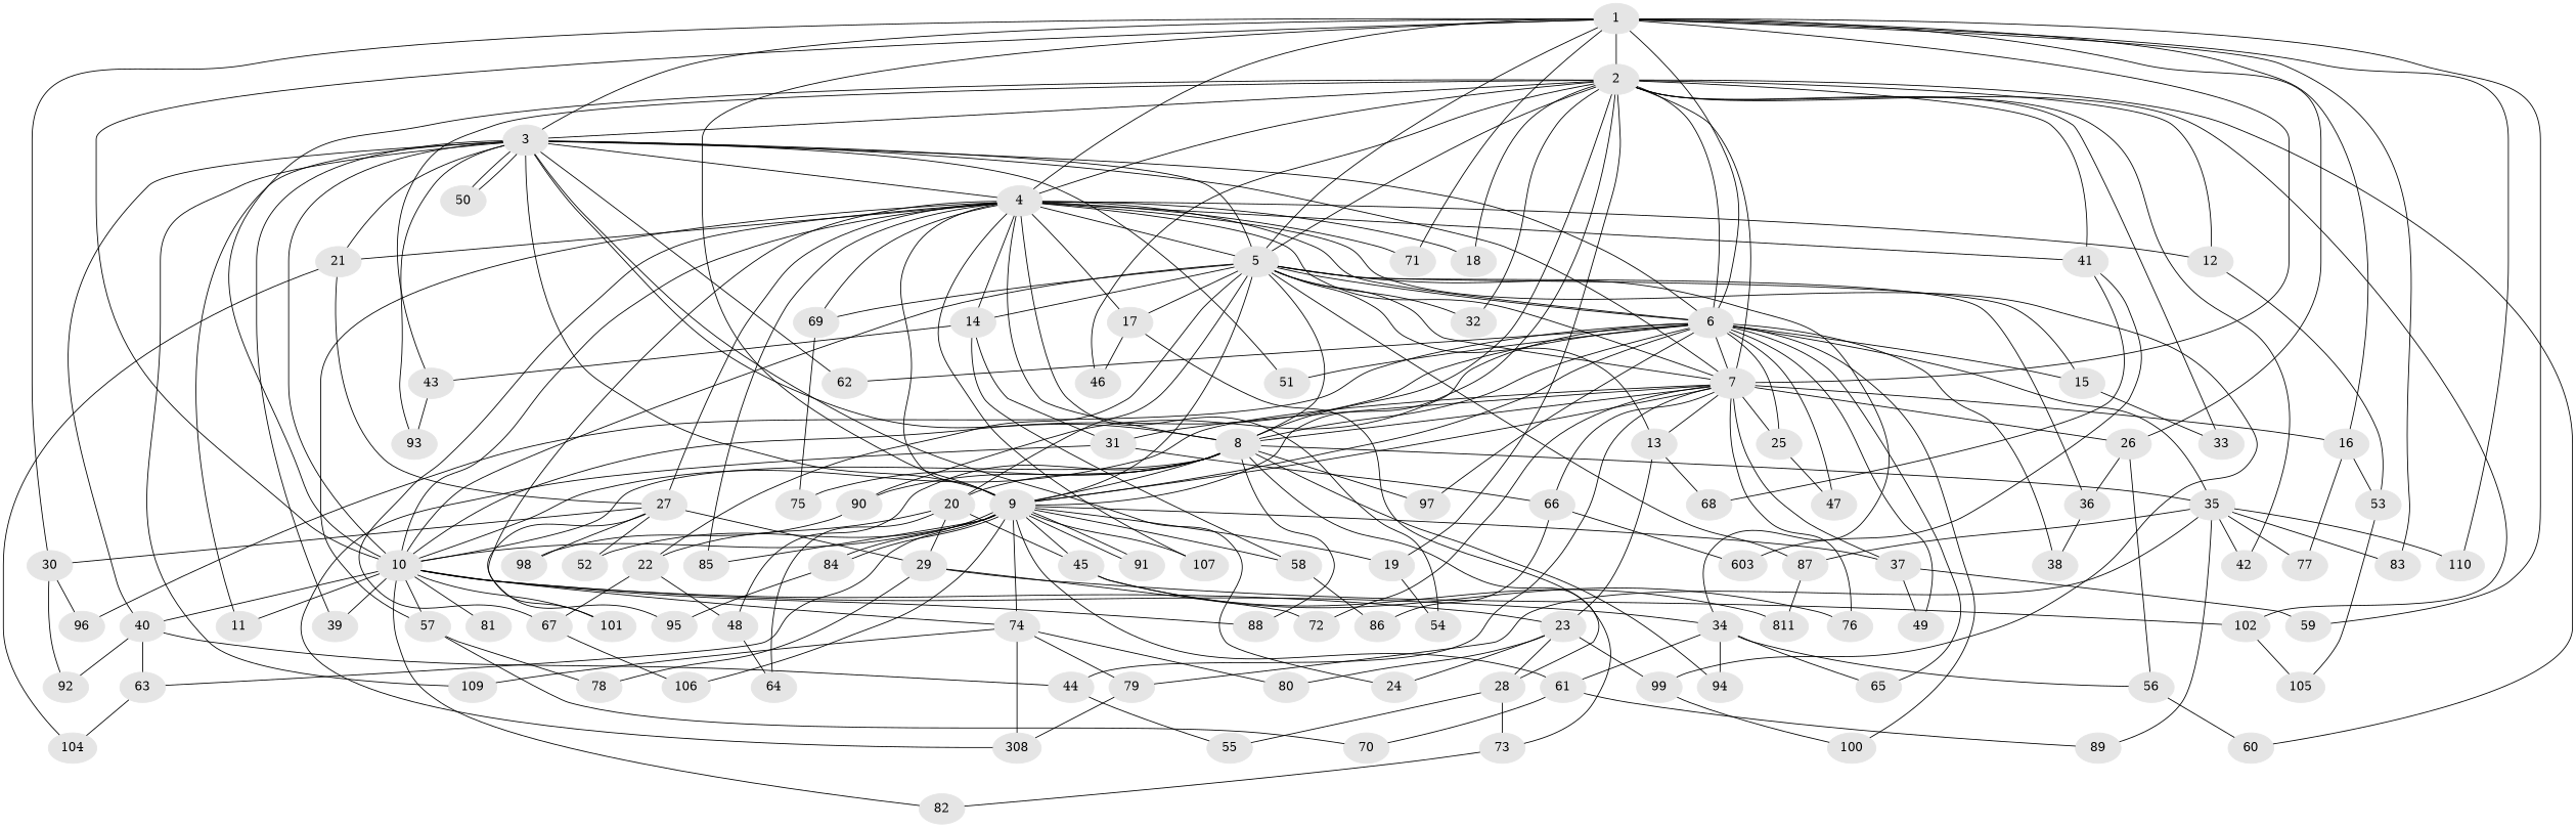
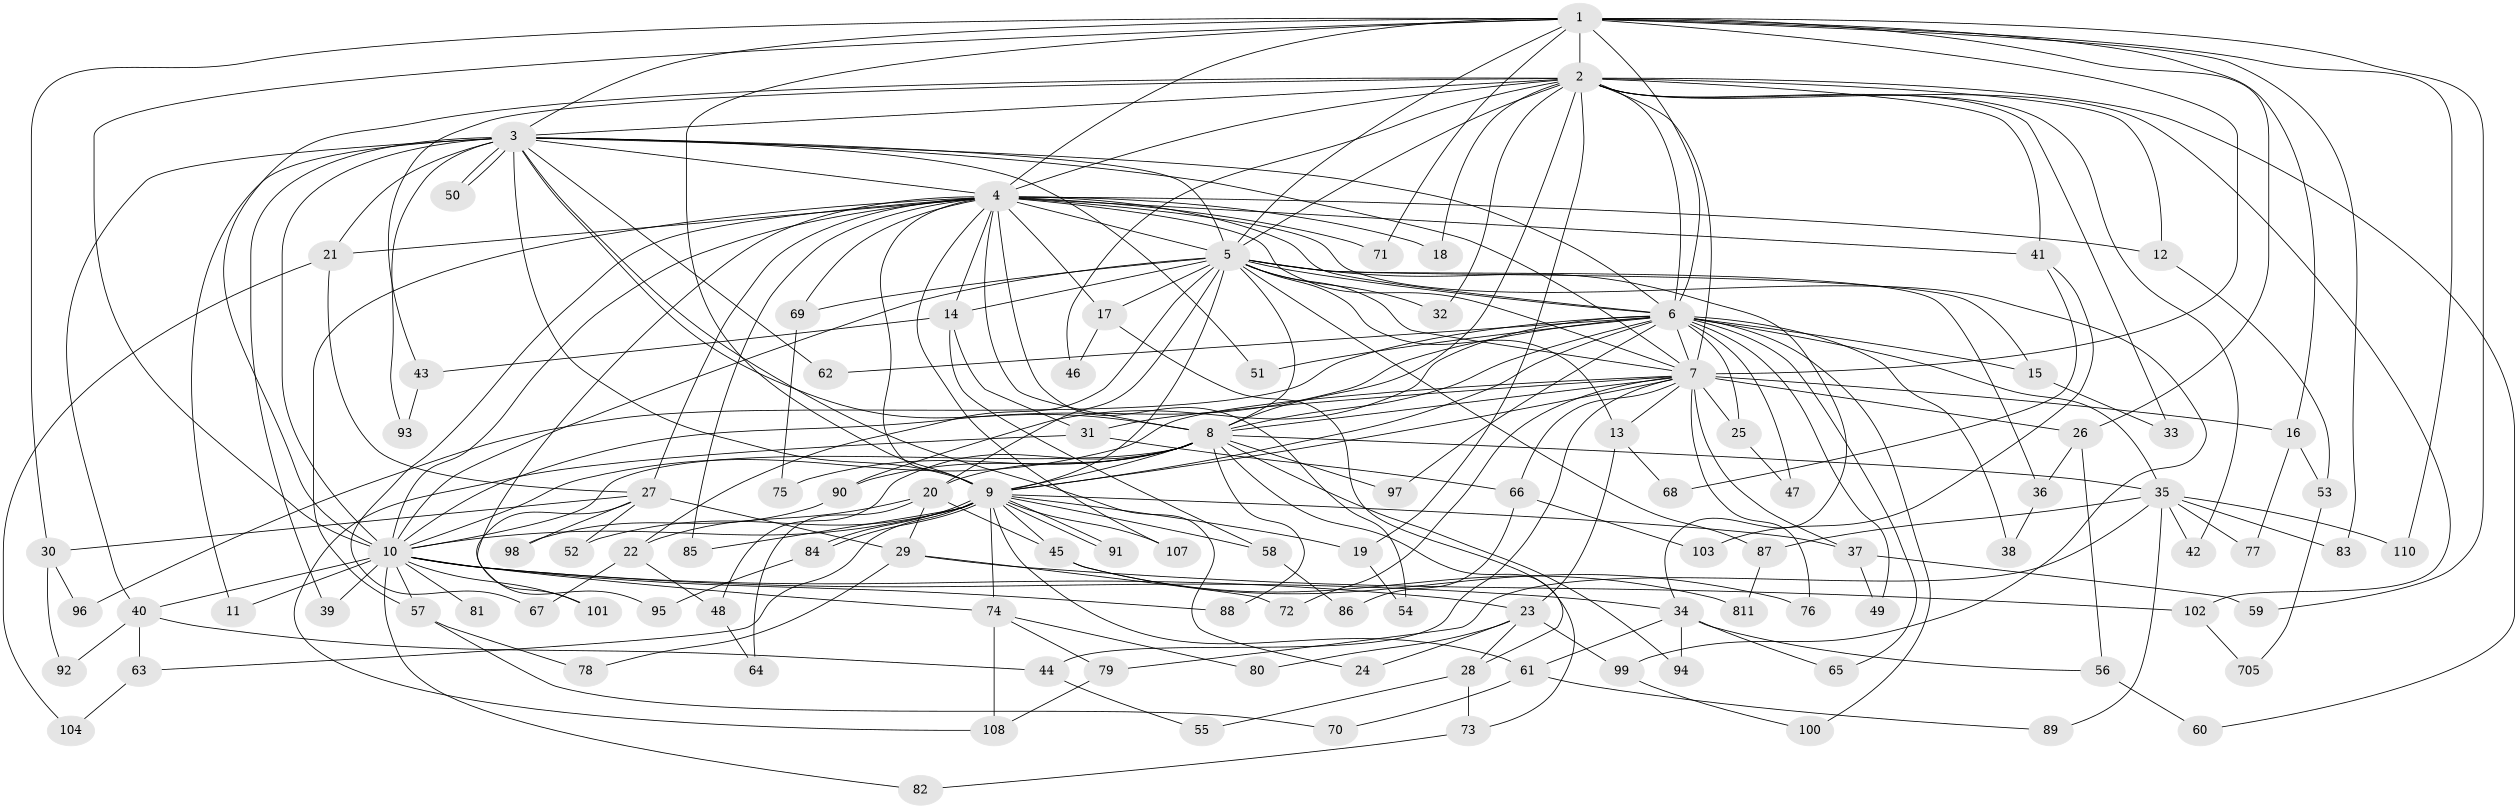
  graph {
    node [color=gray90 style=filled]
    1
    2
    3
    4
    5
    6
    7
    9
    10
    16
    26
    30
    59
    71
    83
    110
    8
    12
    18
    19
    32
    33
    41
    42
    43
    46
    60
    102
    11
    21
    24
    39
    40
    50
    51
    62
    93
-   109
    14
    17
    27
    54
    57
    67
    69
    85
    95
    99
    107
    13
    15
    20
    22
    34
    36
    87
    25
    35
    38
    47
    49
    65
    90
    96
    97
    100
    31
    37
    44
    66
    72
    76
    48
    73
    75
    88
    94
    45
    52
    58
    61
    63
    74
    84
    91
-   106
    23
    81
    82
    101
    53
    77
    56
    92
    68
-   103 [label=603]
-   105
+   103
+   105 [label=705]
    104
    28
    29
    98
    78
    70
    64
    n105 [label=811]
    79
    89
-   108 [label=308]
+   108
    55
    86
    80
    1 -- 2
    1 -- 3
    1 -- 4
    1 -- 5
    1 -- 6
    1 -- 7
    1 -- 9
    1 -- 10
    1 -- 16
    1 -- 26
    1 -- 30
    1 -- 59
    1 -- 71
    1 -- 83
    1 -- 110
    2 -- 3
    2 -- 4
    2 -- 5
    2 -- 6
    2 -- 7
-   2 -- 9
    2 -- 10
    2 -- 8
    2 -- 12
    2 -- 18
    2 -- 19
    2 -- 32
    2 -- 33
    2 -- 41
    2 -- 42
    2 -- 43
    2 -- 46
    2 -- 60
    2 -- 102
    3 -- 4
    3 -- 5
    3 -- 6
    3 -- 7
    3 -- 9
    3 -- 10
    3 -- 8
    3 -- 11
    3 -- 21
    3 -- 24
    3 -- 39
    3 -- 40
    3 -- 50
    3 -- 50
    3 -- 51
    3 -- 62
    3 -- 93
-   3 -- 109
    4 -- 5
    4 -- 6
    4 -- 7
    4 -- 9
    4 -- 10
    4 -- 71
    4 -- 8
    4 -- 12
    4 -- 18
    4 -- 41
    4 -- 21
    4 -- 14
    4 -- 17
    4 -- 27
    4 -- 54
    4 -- 57
    4 -- 67
    4 -- 69
    4 -- 85
    4 -- 95
    4 -- 99
    4 -- 107
    5 -- 6
    5 -- 7
    5 -- 9
    5 -- 10
    5 -- 8
    5 -- 32
    5 -- 14
    5 -- 17
    5 -- 69
    5 -- 13
    5 -- 15
    5 -- 20
    5 -- 22
    5 -- 34
    5 -- 36
    5 -- 87
    6 -- 7
    6 -- 9
    6 -- 10
    6 -- 8
    6 -- 51
    6 -- 62
    6 -- 15
    6 -- 25
    6 -- 35
    6 -- 38
    6 -- 47
    6 -- 49
    6 -- 65
    6 -- 90
    6 -- 96
    6 -- 97
    6 -- 100
    7 -- 9
    7 -- 10
    7 -- 16
    7 -- 26
    7 -- 8
    7 -- 13
    7 -- 25
    7 -- 31
    7 -- 37
    7 -- 44
    7 -- 66
    7 -- 72
    7 -- 76
    9 -- 10
    9 -- 19
    9 -- 85
    9 -- 107
    9 -- 37
    9 -- 45
    9 -- 52
    9 -- 58
    9 -- 61
    9 -- 63
    9 -- 74
    9 -- 84
    9 -- 84
    9 -- 91
    9 -- 91
-   9 -- 106
    10 -- 11
    10 -- 39
    10 -- 40
    10 -- 57
    10 -- 34
    10 -- 88
    10 -- 74
    10 -- 23
    10 -- 81
    10 -- 82
    10 -- 101
    16 -- 53
    16 -- 77
    26 -- 36
    26 -- 56
    30 -- 96
    30 -- 92
    8 -- 9
    8 -- 10
    8 -- 20
    8 -- 35
    8 -- 90
    8 -- 97
    8 -- 48
    8 -- 73
    8 -- 75
    8 -- 88
    8 -- 94
    12 -- 53
    19 -- 54
    41 -- 68
    41 -- 103
    43 -- 93
    102 -- 105
    21 -- 27
    21 -- 104
    40 -- 44
    40 -- 63
    40 -- 92
    14 -- 43
    14 -- 31
    14 -- 58
    17 -- 46
    17 -- 28
    27 -- 30
    27 -- 52
    27 -- 101
    27 -- 29
    27 -- 98
    57 -- 78
    57 -- 70
-   67 -- 106
    69 -- 75
    99 -- 100
    13 -- 23
    13 -- 68
    15 -- 33
    20 -- 22
    20 -- 45
    20 -- 29
    20 -- 64
    22 -- 67
    22 -- 48
    34 -- 65
    34 -- 94
    34 -- 61
    34 -- 56
    36 -- 38
    87 -- n105
    25 -- 47
    35 -- 83
    35 -- 110
    35 -- 42
    35 -- 87
    35 -- 77
    35 -- 79
    35 -- 89
    90 -- 98
    31 -- 66
    31 -- 108
    37 -- 59
    37 -- 49
    44 -- 55
    66 -- 103
    66 -- 86
    48 -- 64
    73 -- 82
    45 -- 76
    45 -- n105
    58 -- 86
    61 -- 70
    61 -- 89
    63 -- 104
-   74 -- 109
    74 -- 79
    74 -- 108
    74 -- 80
    84 -- 95
    23 -- 24
    23 -- 99
    23 -- 28
    23 -- 80
    53 -- 105
    56 -- 60
    28 -- 73
    28 -- 55
    29 -- 102
    29 -- 72
    29 -- 78
    79 -- 108
  }
